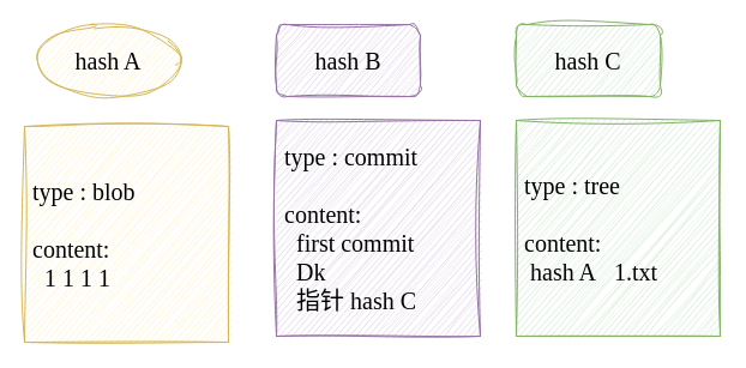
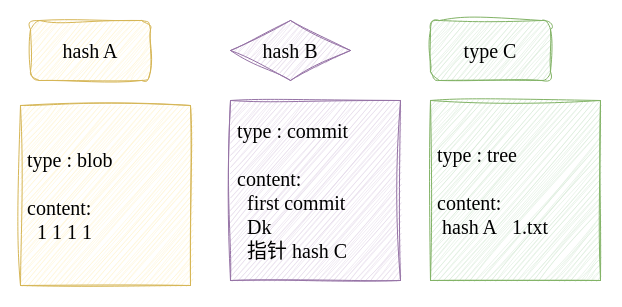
  <mxCell id="0" />
  <mxCell id="1" parent="0" />
- <mxCell id="2" value="hash C" style="rounded=1;whiteSpace=wrap;html=1;sketch=1;hachureGap=4;jiggle=2;curveFitting=1;fontFamily=手札体-简;fontSize=20;fillColor=#d5e8d4;strokeColor=#82b366;" vertex="1" parent="1"><mxGeometry x="430" y="20" width="120" height="60" as="geometry" /></mxCell>
- <mxCell id="3" value="hash B" style="rounded=1;whiteSpace=wrap;html=1;sketch=1;hachureGap=4;jiggle=2;curveFitting=1;fontFamily=手札体-简;fontSize=20;fillColor=#e1d5e7;strokeColor=#9673a6;" vertex="1" parent="1"><mxGeometry x="230" y="20" width="120" height="60" as="geometry" /></mxCell>
+ <mxCell id="2" value="type C" style="rounded=1;whiteSpace=wrap;html=1;sketch=1;hachureGap=4;jiggle=2;curveFitting=1;fontFamily=手札体-简;fontSize=20;fillColor=#d5e8d4;strokeColor=#82b366;" vertex="1" parent="1"><mxGeometry x="430" y="20" width="120" height="60" as="geometry" /></mxCell>
+ <mxCell id="3" value="hash B" style="rhombus;whiteSpace=wrap;html=1;sketch=1;hachureGap=4;jiggle=2;curveFitting=1;fontFamily=手札体-简;fontSize=20;fillColor=#e1d5e7;strokeColor=#9673a6;" vertex="1" parent="1"><mxGeometry x="230" y="20" width="120" height="60" as="geometry" /></mxCell>
  <mxCell id="4" value="&lt;div style=&quot;&quot;&gt;&lt;span style=&quot;background-color: initial;&quot;&gt;&amp;nbsp;type : tree&lt;/span&gt;&lt;/div&gt;&lt;div style=&quot;&quot;&gt;&lt;span style=&quot;background-color: initial;&quot;&gt;&lt;br&gt;&lt;/span&gt;&lt;/div&gt;&lt;div style=&quot;&quot;&gt;&lt;span style=&quot;background-color: initial;&quot;&gt;&amp;nbsp;content:&amp;nbsp;&lt;/span&gt;&lt;/div&gt;&lt;div style=&quot;&quot;&gt;&lt;span style=&quot;background-color: initial;&quot;&gt;&amp;nbsp; hash A&amp;nbsp; &amp;nbsp;1.txt&lt;/span&gt;&lt;/div&gt;" style="rounded=0;whiteSpace=wrap;html=1;sketch=1;hachureGap=4;jiggle=2;curveFitting=1;fontFamily=手札体-简;fontSize=20;align=left;fillColor=#d5e8d4;strokeColor=#82b366;" vertex="1" parent="1"><mxGeometry x="430" y="100" width="170" height="180" as="geometry" /></mxCell>
  <mxCell id="5" value="&lt;div style=&quot;&quot;&gt;&lt;span style=&quot;background-color: initial;&quot;&gt;&amp;nbsp;type : commit&lt;/span&gt;&lt;/div&gt;&lt;div style=&quot;&quot;&gt;&lt;span style=&quot;background-color: initial;&quot;&gt;&lt;br&gt;&lt;/span&gt;&lt;/div&gt;&lt;div style=&quot;&quot;&gt;&lt;span style=&quot;background-color: initial;&quot;&gt;&amp;nbsp;content:&amp;nbsp;&lt;/span&gt;&lt;/div&gt;&lt;div style=&quot;&quot;&gt;&amp;nbsp; &amp;nbsp;first commit&lt;/div&gt;&lt;div style=&quot;&quot;&gt;&amp;nbsp; &amp;nbsp;Dk&lt;/div&gt;&lt;div style=&quot;&quot;&gt;&amp;nbsp; &amp;nbsp;指针 hash C&lt;/div&gt;" style="rounded=0;whiteSpace=wrap;html=1;sketch=1;hachureGap=4;jiggle=2;curveFitting=1;fontFamily=手札体-简;fontSize=20;align=left;fillColor=#e1d5e7;strokeColor=#9673a6;" vertex="1" parent="1"><mxGeometry x="230" y="100" width="170" height="180" as="geometry" /></mxCell>
- <mxCell id="6" value="hash A" style="ellipse;whiteSpace=wrap;html=1;sketch=1;hachureGap=4;jiggle=2;curveFitting=1;fontFamily=手札体-简;fontSize=20;fillColor=#fff2cc;strokeColor=#d6b656;" vertex="1" parent="1"><mxGeometry x="30" y="20" width="120" height="60" as="geometry" /></mxCell>
+ <mxCell id="6" value="hash A" style="rounded=1;whiteSpace=wrap;html=1;sketch=1;hachureGap=4;jiggle=2;curveFitting=1;fontFamily=手札体-简;fontSize=20;fillColor=#fff2cc;strokeColor=#d6b656;" vertex="1" parent="1"><mxGeometry x="30" y="20" width="120" height="60" as="geometry" /></mxCell>
  <mxCell id="7" value="&lt;div style=&quot;&quot;&gt;&lt;span style=&quot;background-color: initial;&quot;&gt;&amp;nbsp;type : blob&lt;/span&gt;&lt;/div&gt;&lt;div style=&quot;&quot;&gt;&lt;span style=&quot;background-color: initial;&quot;&gt;&lt;br&gt;&lt;/span&gt;&lt;/div&gt;&lt;div style=&quot;&quot;&gt;&lt;span style=&quot;background-color: initial;&quot;&gt;&amp;nbsp;content:&amp;nbsp;&lt;/span&gt;&lt;/div&gt;&lt;div style=&quot;&quot;&gt;&amp;nbsp; &amp;nbsp;1 1 1 1&lt;/div&gt;" style="rounded=0;whiteSpace=wrap;html=1;sketch=1;hachureGap=4;jiggle=2;curveFitting=1;fontFamily=手札体-简;fontSize=20;align=left;fillColor=#fff2cc;strokeColor=#d6b656;" vertex="1" parent="1"><mxGeometry x="20" y="105" width="170" height="180" as="geometry" /></mxCell>
